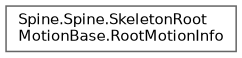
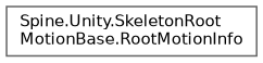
  digraph {
    rankdir=LR
-   n1 [color=grey40 fillcolor=white fontname=Helvetica fontsize=10 height=0.2 label="Spine.Spine.SkeletonRoot\lMotionBase.RootMotionInfo" shape=box style=filled width=0.4]
+   n1 [color=grey40 fillcolor=white fontname=Helvetica fontsize=10 height=0.2 label="Spine.Unity.SkeletonRoot\lMotionBase.RootMotionInfo" shape=box style=filled width=0.4]
  }
